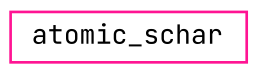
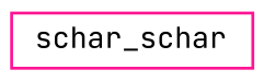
  digraph {
    rankdir=LR
    fontname="JetBrains Mono"
-   n1 [color=deeppink fillcolor=white fontname="JetBrains Mono" fontsize=10 height=0.2 label=atomic_schar shape=record style=filled width=0.4]
+   n1 [color=deeppink fillcolor=white fontname="JetBrains Mono" fontsize=10 height=0.2 label=schar_schar shape=record style=filled width=0.4]
  }
